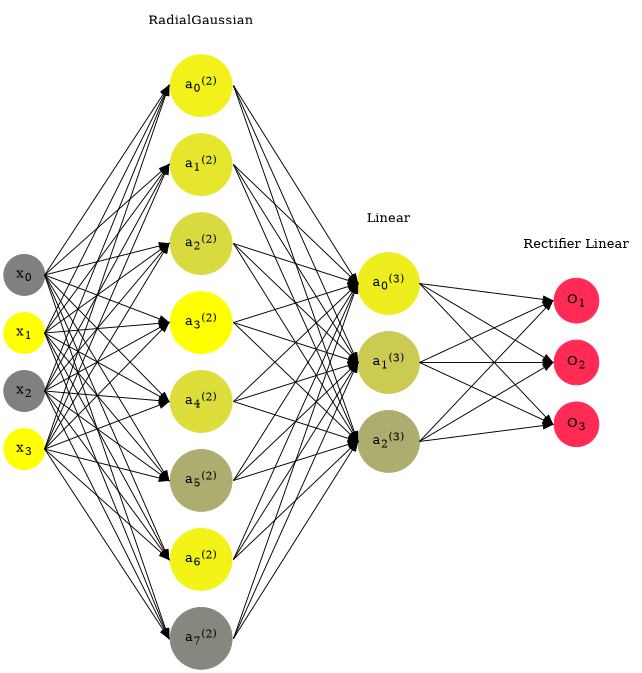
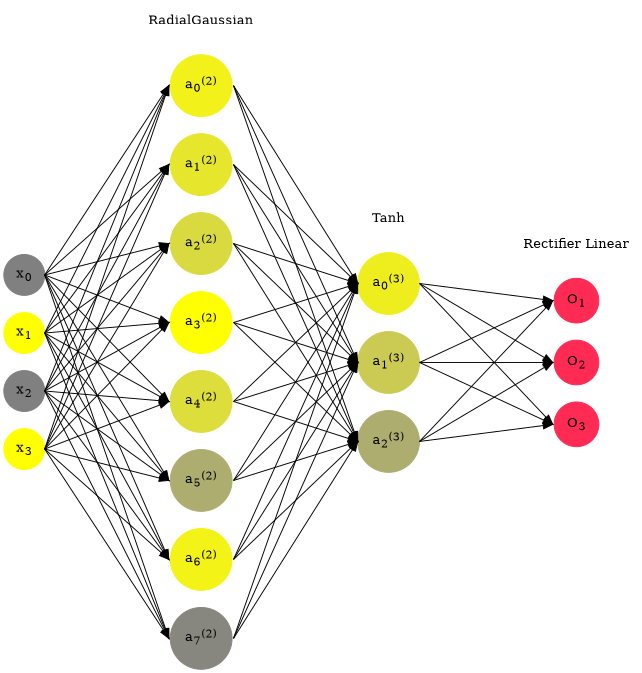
  digraph {
    rankdir=LR
    ranksep=1.4
    splines=false
    node [shape=circle style=filled]
    edge [headport=w style=solid tailport=e]
    n1 [color="0.1667, 0.0, 0.5" fillcolor="0.1667, 0.0, 0.5" label=<x<sub>0</sub>>]
    n2 [color="0.1667, 1.0, 1.0" fillcolor="0.1667, 1.0, 1.0" label=<x<sub>1</sub>>]
    n3 [color="0.1667, 0.0, 0.5" fillcolor="0.1667, 0.0, 0.5" label=<x<sub>2</sub>>]
    n4 [color="0.1667, 1.0, 1.0" fillcolor="0.1667, 1.0, 1.0" label=<x<sub>3</sub>>]
    n5 [color="0.1667, 0.891732, 0.945866" fillcolor="0.1667, 0.891732, 0.945866" label=<a<sub>0</sub><sup>(2)</sup>>]
    n6 [color="0.1667, 0.804185, 0.902093" fillcolor="0.1667, 0.804185, 0.902093" label=<a<sub>1</sub><sup>(2)</sup>>]
    n7 [color="0.1667, 0.703335, 0.851668" fillcolor="0.1667, 0.703335, 0.851668" label=<a<sub>2</sub><sup>(2)</sup>>]
    n8 [color="0.1667, 0.998157, 0.999078" fillcolor="0.1667, 0.998157, 0.999078" label=<a<sub>3</sub><sup>(2)</sup>>]
    n9 [color="0.1667, 0.730644, 0.865322" fillcolor="0.1667, 0.730644, 0.865322" label=<a<sub>4</sub><sup>(2)</sup>>]
    n10 [color="0.1667, 0.356183, 0.678091" fillcolor="0.1667, 0.356183, 0.678091" label=<a<sub>5</sub><sup>(2)</sup>>]
    n11 [color="0.1667, 0.899792, 0.949896" fillcolor="0.1667, 0.899792, 0.949896" label=<a<sub>6</sub><sup>(2)</sup>>]
    n12 [color="0.1667, 0.061953, 0.530976" fillcolor="0.1667, 0.061953, 0.530976" label=<a<sub>7</sub><sup>(2)</sup>>]
    n13 [color="0.1667, 0.866291, 0.933146" fillcolor="0.1667, 0.866291, 0.933146" label=<a<sub>0</sub><sup>(3)</sup>>]
    n14 [color="0.1667, 0.588841, 0.794421" fillcolor="0.1667, 0.588841, 0.794421" label=<a<sub>1</sub><sup>(3)</sup>>]
    n15 [color="0.1667, 0.352495, 0.676247" fillcolor="0.1667, 0.352495, 0.676247" label=<a<sub>2</sub><sup>(3)</sup>>]
    n16 [color="0.9667, 0.83, 1.0" fillcolor="0.9667, 0.83, 1.0" label=<O<sub>1</sub>>]
    n17 [color="0.9667, 0.83, 1.0" fillcolor="0.9667, 0.83, 1.0" label=<O<sub>2</sub>>]
    n18 [color="0.9667, 0.83, 1.0" fillcolor="0.9667, 0.83, 1.0" label=<O<sub>3</sub>>]
    n19 [label=RadialGaussian shape=plaintext style=""]
-   n20 [label=Linear shape=plaintext style=""]
+   n20 [label=Tanh shape=plaintext style=""]
    n21 [label="Rectifier Linear" shape=plaintext style=""]
    subgraph sub_1 {
      n1
    }
    subgraph sub_2 {
      n2
    }
    subgraph sub_3 {
      n3
    }
    subgraph sub_4 {
      n4
    }
    subgraph sub_5 {
      n5
    }
    subgraph sub_6 {
      n6
    }
    subgraph sub_7 {
      n7
    }
    subgraph sub_8 {
      n8
    }
    subgraph sub_9 {
      n9
    }
    subgraph sub_10 {
      n10
    }
    subgraph sub_11 {
      n11
    }
    subgraph sub_12 {
      n12
    }
    subgraph sub_13 {
      n13
    }
    subgraph sub_14 {
      n14
    }
    subgraph sub_15 {
      n15
    }
    subgraph sub_16 {
      n16
    }
    subgraph sub_17 {
      n17
    }
    subgraph sub_18 {
      n18
    }
    subgraph sub_19 {
      rank=same
      n1
      n2
      n3
      n4
    }
    subgraph sub_20 {
      rank=same
      n5
      n6
      n7
      n8
      n9
      n10
      n11
      n12
    }
    subgraph sub_21 {
      rank=same
      n13
      n14
      n15
    }
    subgraph sub_22 {
      rank=same
      n16
      n17
      n18
    }
    subgraph sub_23 {
      rank=same
      n5
      n19
    }
    subgraph sub_24 {
      rank=same
      n13
      n20
    }
    subgraph sub_25 {
      rank=same
      n16
      n21
    }
    n1 -> n2 [style=invis]
    n1 -> n5
    n1 -> n6
    n1 -> n7
    n1 -> n8
    n1 -> n9
    n1 -> n10
    n1 -> n11
    n1 -> n12
    n2 -> n3 [style=invis]
    n2 -> n5
    n2 -> n6
    n2 -> n7
    n2 -> n8
    n2 -> n9
    n2 -> n10
    n2 -> n11
    n2 -> n12
    n3 -> n4 [style=invis]
    n3 -> n5
    n3 -> n6
    n3 -> n7
    n3 -> n8
    n3 -> n9
    n3 -> n10
    n3 -> n11
    n3 -> n12
    n4 -> n5
    n4 -> n6
    n4 -> n7
    n4 -> n8
    n4 -> n9
    n4 -> n10
    n4 -> n11
    n4 -> n12
    n5 -> n6 [style=invis]
    n5 -> n13
    n5 -> n14
    n5 -> n15
    n6 -> n7 [style=invis]
    n6 -> n13
    n6 -> n14
    n6 -> n15
    n7 -> n8 [style=invis]
    n7 -> n13
    n7 -> n14
    n7 -> n15
    n8 -> n9 [style=invis]
    n8 -> n13
    n8 -> n14
    n8 -> n15
    n9 -> n10 [style=invis]
    n9 -> n13
    n9 -> n14
    n9 -> n15
    n10 -> n11 [style=invis]
    n10 -> n13
    n10 -> n14
    n10 -> n15
    n11 -> n12 [style=invis]
    n11 -> n13
    n11 -> n14
    n11 -> n15
    n12 -> n13
    n12 -> n14
    n12 -> n15
    n13 -> n14 [style=invis]
    n13 -> n16
    n13 -> n17
    n13 -> n18
    n14 -> n15 [style=invis]
    n14 -> n16
    n14 -> n17
    n14 -> n18
    n15 -> n16
    n15 -> n17
    n15 -> n18
    n16 -> n17 [style=invis]
    n17 -> n18 [style=invis]
    n19 -> n5 [style=invis]
    n20 -> n13 [style=invis]
    n21 -> n16 [style=invis]
  }
